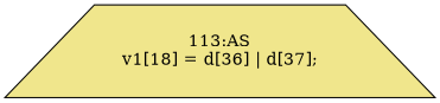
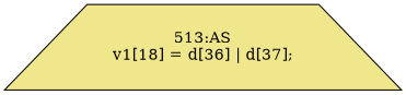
  strict digraph {
-   n1 [ast="<pyverilog.vparser.ast.Assign object at 0x7fee2312aa90>" def_var="['v1']" fillcolor=khaki label="113:AS\nv1[18] = d[36] | d[37];" statements="[]" style=filled typ=Assign use_var="['d', 'd']" shape=trapezium]
+   n1 [ast="<pyverilog.vparser.ast.Assign object at 0x7fee2312aa90>" def_var="['v1']" fillcolor=khaki label="513:AS\nv1[18] = d[36] | d[37];" statements="[]" style=filled typ=Assign use_var="['d', 'd']" shape=trapezium]
  }
